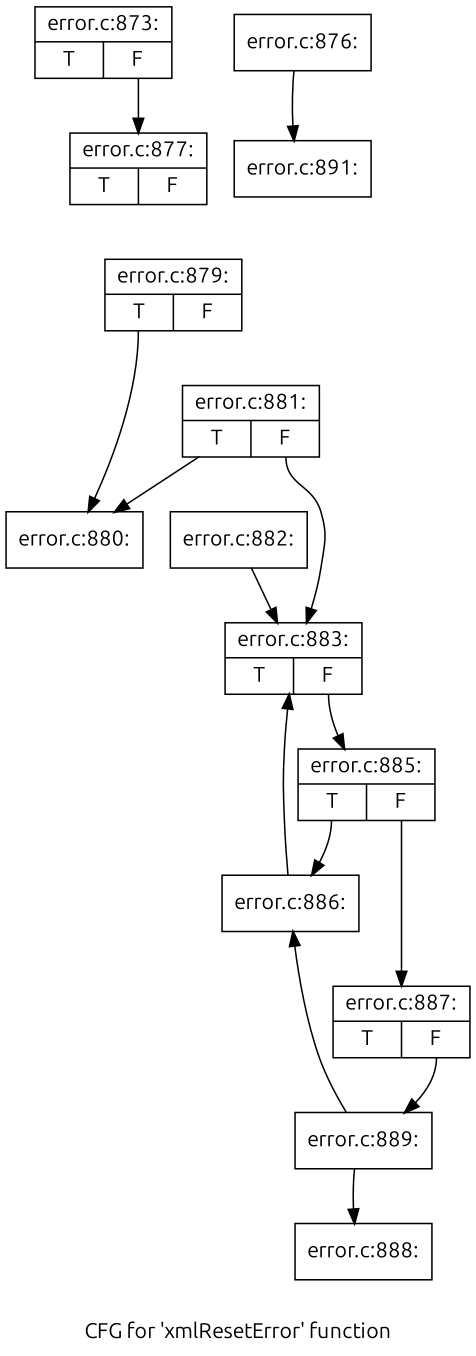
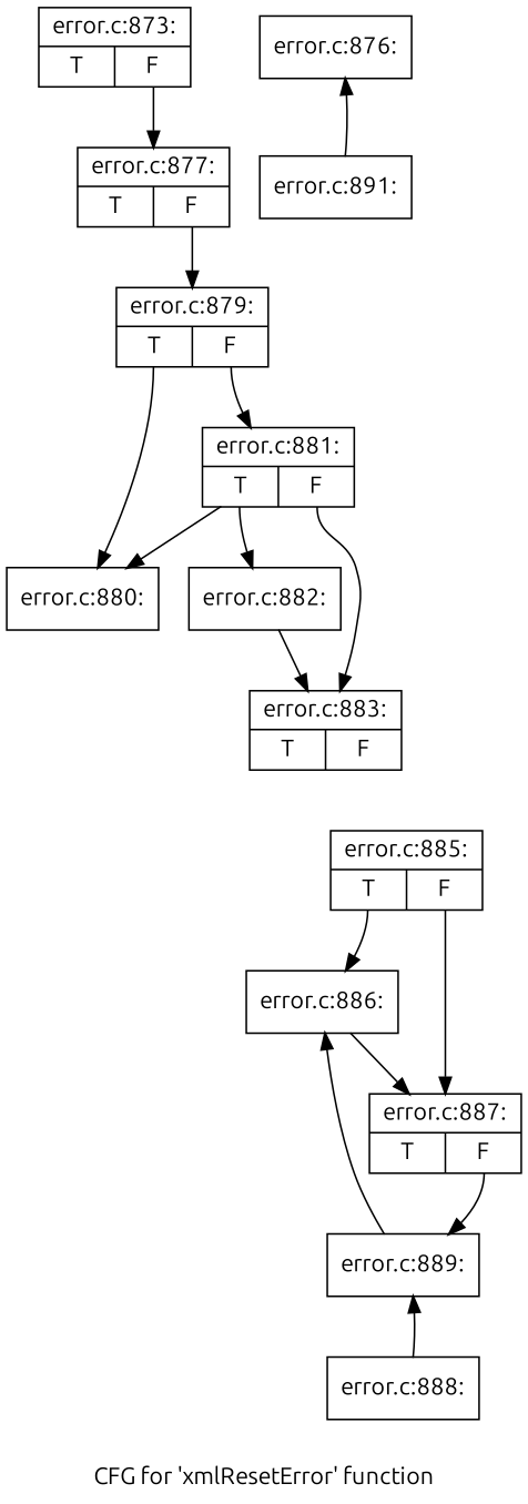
  digraph {
    fontname=Ubuntu
    label="CFG for 'xmlResetError' function"
    node [fontname=Ubuntu shape=record]
    edge [fontname=Ubuntu tailport=s1]
    n1 [label="{error.c:873:|{<s0>T|<s1>F}}"]
    n2 [label="{error.c:877:|{<s0>T|<s1>F}}"]
    n3 [label="{error.c:876:}"]
    n4 [label="{error.c:891:}"]
    n5 [label="{error.c:879:|{<s0>T|<s1>F}}"]
    n6 [label="{error.c:880:}"]
    n7 [label="{error.c:881:|{<s0>T|<s1>F}}"]
    n8 [label="{error.c:882:}"]
    n9 [label="{error.c:883:|{<s0>T|<s1>F}}"]
    n10 [label="{error.c:885:|{<s0>T|<s1>F}}"]
    n11 [label="{error.c:886:}"]
    n12 [label="{error.c:887:|{<s0>T|<s1>F}}"]
    n13 [label="{error.c:889:}"]
    n14 [label="{error.c:888:}"]
    n1 -> n2
-   n3 -> n4 [tailport=""]
+   n2 -> n5
+   n4 -> n3 [tailport=""]
    n5 -> n6 [tailport=s0]
+   n5 -> n7
    n7 -> n6 [tailport=""]
+   n7 -> n8 [tailport=s0]
    n7 -> n9
    n8 -> n9 [tailport=""]
-   n9 -> n10
    n10 -> n11 [tailport=s0]
    n10 -> n12
-   n11 -> n9 [tailport=""]
+   n11 -> n12 [tailport=""]
    n12 -> n13
    n13 -> n11 [tailport=""]
-   n13 -> n14 [tailport=""]
+   n14 -> n13 [tailport=""]
  }
